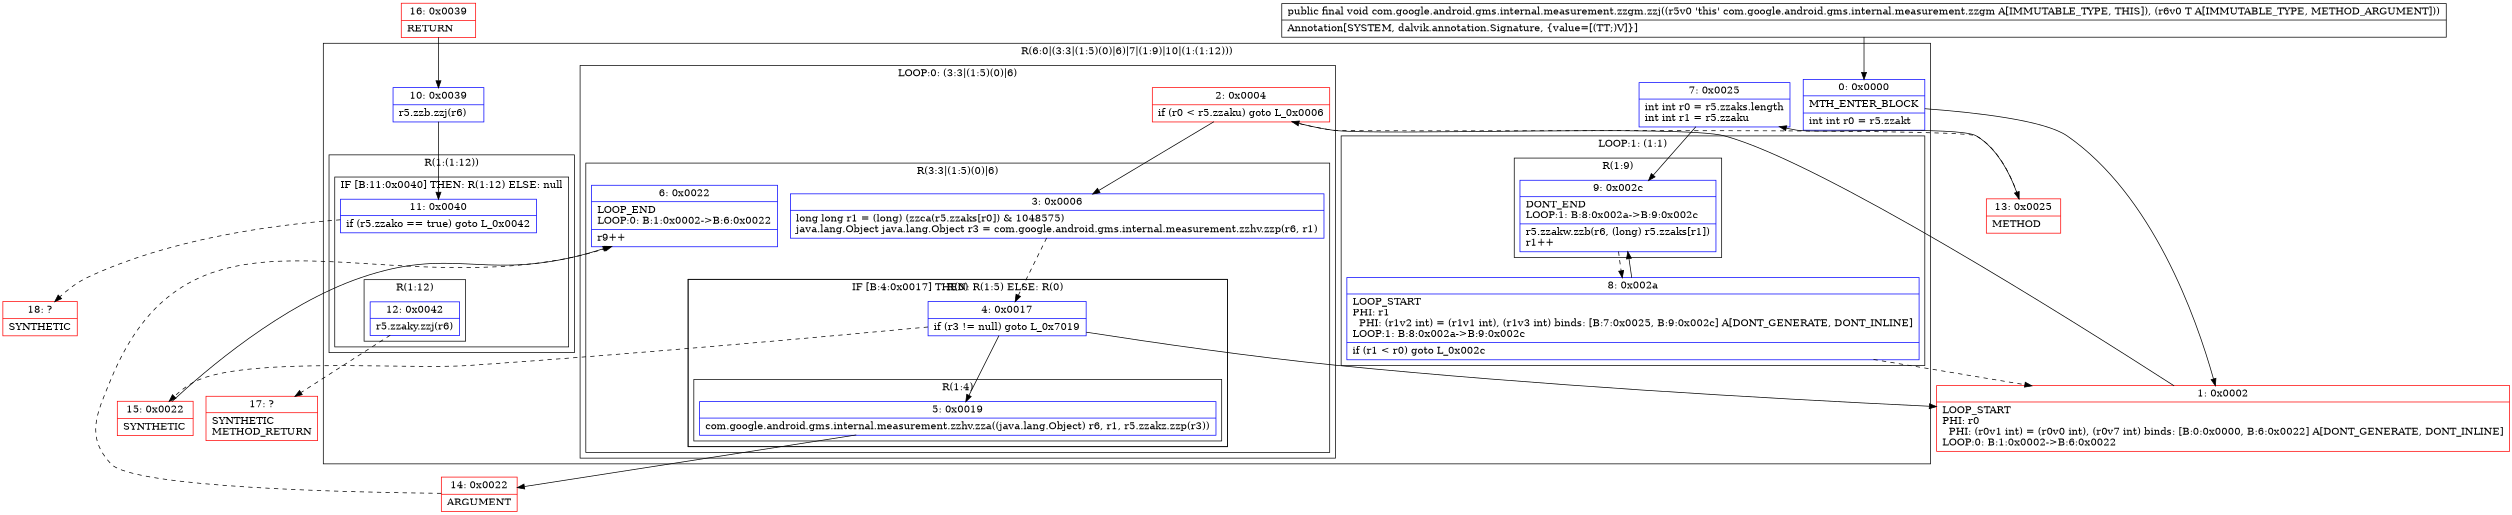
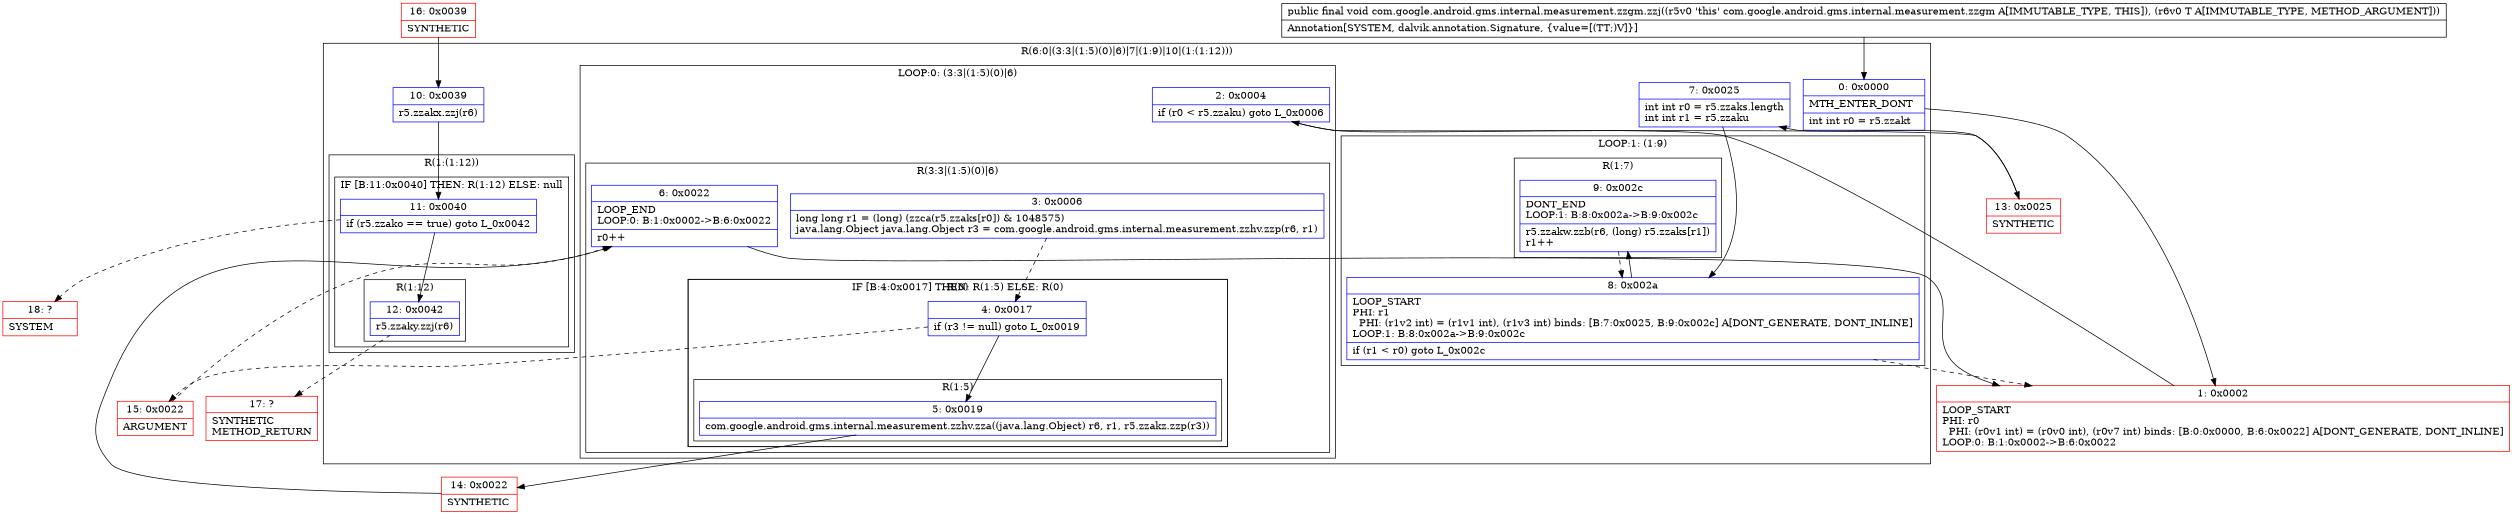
  digraph {
    node [color=blue shape=record]
    n1 [label="{5\:\ 0x0019|com.google.android.gms.internal.measurement.zzhv.zza((java.lang.Object) r6, r1, r5.zzakz.zzp(r3))\l}"]
-   n2 [label="{4\:\ 0x0017|if (r3 != null) goto L_0x7019\l}"]
+   n2 [label="{4\:\ 0x0017|if (r3 != null) goto L_0x0019\l}"]
    n3 [label="{3\:\ 0x0006|long long r1 = (long) (zzca(r5.zzaks[r0]) & 1048575)\ljava.lang.Object java.lang.Object r3 = com.google.android.gms.internal.measurement.zzhv.zzp(r6, r1)\l}"]
-   n4 [label="{6\:\ 0x0022|LOOP_END\lLOOP:0: B:1:0x0002\-\>B:6:0x0022\l|r9++\l}"]
-   n5 [color=red label="{2\:\ 0x0004|if (r0 \< r5.zzaku) goto L_0x0006\l}"]
+   n4 [label="{6\:\ 0x0022|LOOP_END\lLOOP:0: B:1:0x0002\-\>B:6:0x0022\l|r0++\l}"]
+   n5 [label="{2\:\ 0x0004|if (r0 \< r5.zzaku) goto L_0x0006\l}"]
    n6 [label="{9\:\ 0x002c|DONT_END\lLOOP:1: B:8:0x002a\-\>B:9:0x002c\l|r5.zzakw.zzb(r6, (long) r5.zzaks[r1])\lr1++\l}"]
    n7 [label="{8\:\ 0x002a|LOOP_START\lPHI: r1 \l  PHI: (r1v2 int) = (r1v1 int), (r1v3 int) binds: [B:7:0x0025, B:9:0x002c] A[DONT_GENERATE, DONT_INLINE]\lLOOP:1: B:8:0x002a\-\>B:9:0x002c\l|if (r1 \< r0) goto L_0x002c\l}"]
    n8 [label="{12\:\ 0x0042|r5.zzaky.zzj(r6)\l}"]
    n9 [label="{11\:\ 0x0040|if (r5.zzako == true) goto L_0x0042\l}"]
-   n10 [label="{0\:\ 0x0000|MTH_ENTER_BLOCK\l|int int r0 = r5.zzakt\l}"]
+   n10 [label="{0\:\ 0x0000|MTH_ENTER_DONT\l|int int r0 = r5.zzakt\l}"]
    n11 [label="{7\:\ 0x0025|int int r0 = r5.zzaks.length\lint int r1 = r5.zzaku\l}"]
-   n12 [label="{10\:\ 0x0039|r5.zzb.zzj(r6)\l}"]
-   n13 [color=red label="{14\:\ 0x0022|ARGUMENT\l}"]
-   n14 [color=red label="{15\:\ 0x0022|SYNTHETIC\l}"]
+   n12 [label="{10\:\ 0x0039|r5.zzakx.zzj(r6)\l}"]
+   n13 [color=red label="{14\:\ 0x0022|SYNTHETIC\l}"]
+   n14 [color=red label="{15\:\ 0x0022|ARGUMENT\l}"]
    n15 [color=red label="{1\:\ 0x0002|LOOP_START\lPHI: r0 \l  PHI: (r0v1 int) = (r0v0 int), (r0v7 int) binds: [B:0:0x0000, B:6:0x0022] A[DONT_GENERATE, DONT_INLINE]\lLOOP:0: B:1:0x0002\-\>B:6:0x0022\l}"]
-   n16 [color=red label="{13\:\ 0x0025|METHOD\l}"]
+   n16 [color=red label="{13\:\ 0x0025|SYNTHETIC\l}"]
    n17 [color=red label="{17\:\ ?|SYNTHETIC\lMETHOD_RETURN\l}"]
-   n18 [color=red label="{18\:\ ?|SYNTHETIC\l}"]
-   n19 [color=red label="{16\:\ 0x0039|RETURN\l}"]
+   n18 [color=red label="{18\:\ ?|SYSTEM\l}"]
+   n19 [color=red label="{16\:\ 0x0039|SYNTHETIC\l}"]
    n20 [label="{public final void com.google.android.gms.internal.measurement.zzgm.zzj((r5v0 'this' com.google.android.gms.internal.measurement.zzgm A[IMMUTABLE_TYPE, THIS]), (r6v0 T A[IMMUTABLE_TYPE, METHOD_ARGUMENT]))  | Annotation[SYSTEM, dalvik.annotation.Signature, \{value=[(TT;)V]\}]\l}" color=""]
    subgraph cluster_1 {
      label="R(6:0|(3:3|(1:5)(0)|6)|7|(1:9)|10|(1:(1:12)))"
      n10
      n11
      n12
      subgraph cluster_2 {
        label="LOOP:0: (3:3|(1:5)(0)|6)"
        n5
        subgraph cluster_3 {
          label="R(3:3|(1:5)(0)|6)"
          n3
          n4
          subgraph cluster_4 {
            label="IF [B:4:0x0017] THEN: R(1:5) ELSE: R(0)"
            n2
            subgraph cluster_5 {
-             label="R(1:4)"
+             label="R(1:5)"
              n1
            }
            subgraph cluster_6 {
              label="R(0)"
            }
          }
        }
      }
      subgraph cluster_7 {
-       label="LOOP:1: (1:1)"
+       label="LOOP:1: (1:9)"
        n7
        subgraph cluster_8 {
-         label="R(1:9)"
+         label="R(1:7)"
          n6
        }
      }
      subgraph cluster_9 {
        label="R(1:(1:12))"
        subgraph cluster_10 {
          label="IF [B:11:0x0040] THEN: R(1:12) ELSE: null"
          n9
          subgraph cluster_11 {
            label="R(1:12)"
            n8
          }
        }
      }
    }
    n1 -> n13
    n2 -> n1
    n2 -> n14 [style=dashed]
    n3 -> n2 [style=dashed]
-   n2 -> n15
-   n5 -> n3
-   n5 -> n16 [style=dashed]
+   n4 -> n15
+   n5 -> n16 [style=solid]
    n6 -> n7 [style=dashed]
    n7 -> n6
    n7 -> n15 [style=dashed]
    n8 -> n17 [style=dashed]
+   n9 -> n8
    n9 -> n18 [style=dashed]
    n10 -> n15
-   n11 -> n6
+   n11 -> n7
    n12 -> n9
-   n13 -> n4 [style=dashed]
-   n14 -> n4
+   n13 -> n4
+   n14 -> n4 [style=dashed]
    n15 -> n5
    n16 -> n11
    n19 -> n12
    n20 -> n10
  }
